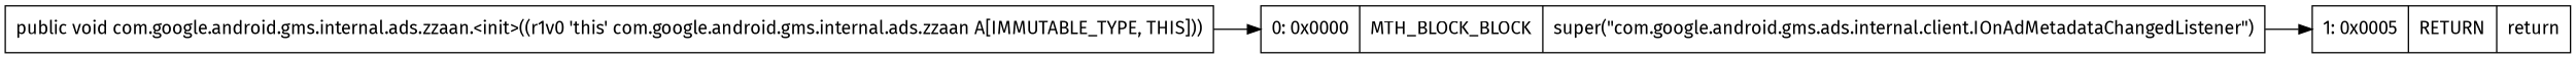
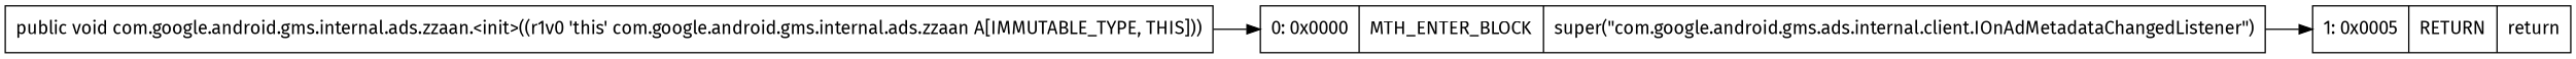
  digraph {
    rankdir=LR
    fontname="Fira Sans"
    node [shape=record fontname="Fira Sans"]
    edge [fontname="Fira Sans"]
-   n1 [label="{0\:\ 0x0000|MTH_BLOCK_BLOCK\l|super(\"com.google.android.gms.ads.internal.client.IOnAdMetadataChangedListener\")\l}"]
+   n1 [label="{0\:\ 0x0000|MTH_ENTER_BLOCK\l|super(\"com.google.android.gms.ads.internal.client.IOnAdMetadataChangedListener\")\l}"]
    n2 [label="{1\:\ 0x0005|RETURN\l|return\l}"]
    n3 [label="{public void com.google.android.gms.internal.ads.zzaan.\<init\>((r1v0 'this' com.google.android.gms.internal.ads.zzaan A[IMMUTABLE_TYPE, THIS])) }"]
    n1 -> n2
    n3 -> n1
  }
